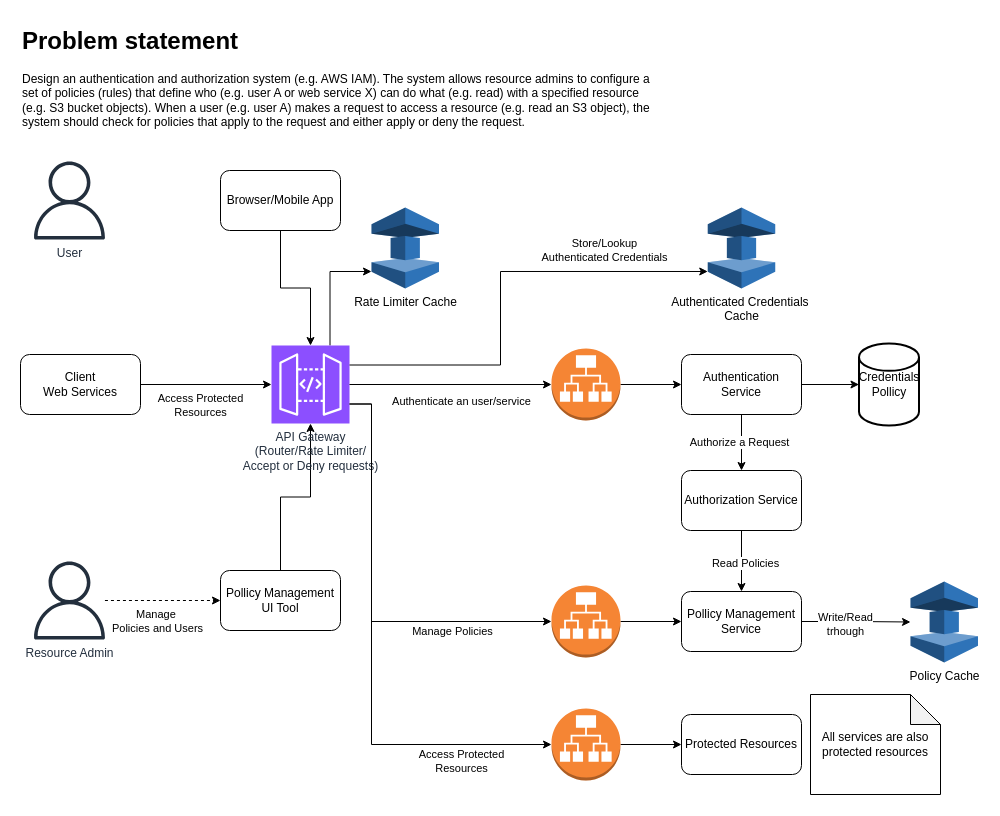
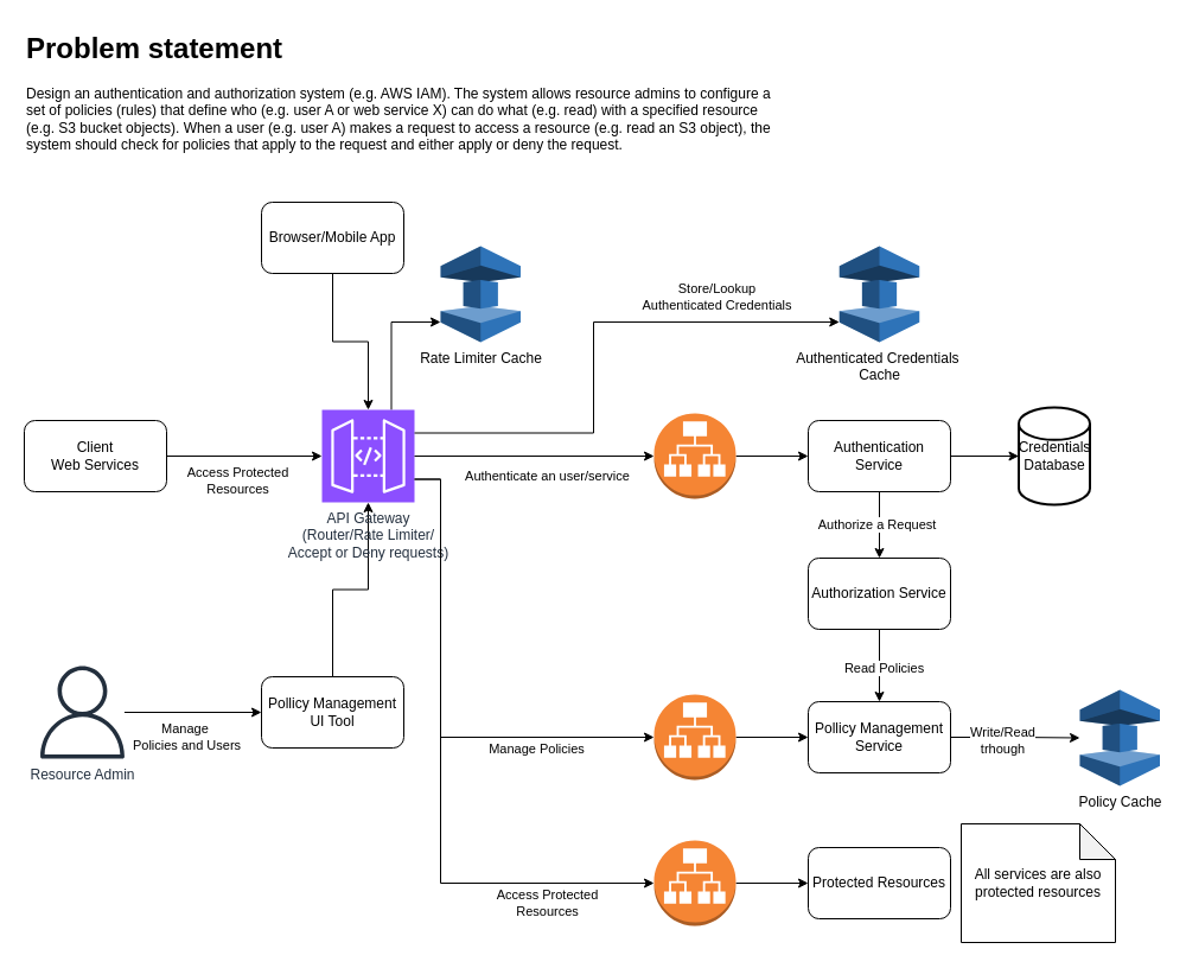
  <mxCell id="0" />
  <mxCell id="1" parent="0" />
  <mxCell id="2" value="&lt;h1 style=&quot;margin-top: 0px;&quot;&gt;Problem statement&lt;/h1&gt;&lt;p&gt;Design an authentication and authorization system (e.g. AWS IAM). The system allows resource admins to configure a set of policies (rules) that define who (e.g. user A or web service X) can do what (e.g. read) with a specified resource (e.g. S3 bucket objects). When a user (e.g. user A) makes a request to access a resource (e.g. read an S3 object), the system should check for policies that apply to the request and either apply or deny the request.&lt;/p&gt;" style="text;html=1;whiteSpace=wrap;overflow=hidden;rounded=0;" vertex="1" parent="1"><mxGeometry x="20" y="20" width="630" height="130" as="geometry" /></mxCell>
  <mxCell id="3" style="edgeStyle=orthogonalEdgeStyle;rounded=0;orthogonalLoop=1;jettySize=auto;html=1;entryX=0;entryY=0.5;entryDx=0;entryDy=0;exitX=1;exitY=0.5;exitDx=0;exitDy=0;exitPerimeter=0;" edge="1" parent="1" source="29" target="14"><mxGeometry relative="1" as="geometry"><mxPoint x="340" y="384" as="sourcePoint" /></mxGeometry></mxCell>
  <mxCell id="4" value="Resource Admin" style="sketch=0;outlineConnect=0;fontColor=#232F3E;gradientColor=none;fillColor=#232F3D;strokeColor=none;dashed=0;verticalLabelPosition=bottom;verticalAlign=top;align=center;html=1;fontSize=12;fontStyle=0;aspect=fixed;pointerEvents=1;shape=mxgraph.aws4.user;" vertex="1" parent="1"><mxGeometry x="30" y="561" width="78" height="78" as="geometry" /></mxCell>
  <mxCell id="5" style="edgeStyle=orthogonalEdgeStyle;rounded=0;orthogonalLoop=1;jettySize=auto;html=1;entryX=0.5;entryY=0;entryDx=0;entryDy=0;entryPerimeter=0;" edge="1" parent="1" source="45" target="22"><mxGeometry relative="1" as="geometry"><mxPoint x="305.5" y="348" as="targetPoint" /></mxGeometry></mxCell>
- <mxCell id="6" value="User" style="sketch=0;outlineConnect=0;fontColor=#232F3E;gradientColor=none;fillColor=#232F3D;strokeColor=none;dashed=0;verticalLabelPosition=bottom;verticalAlign=top;align=center;html=1;fontSize=12;fontStyle=0;aspect=fixed;pointerEvents=1;shape=mxgraph.aws4.user;" vertex="1" parent="1"><mxGeometry x="30" y="161" width="78" height="78" as="geometry" /></mxCell>
  <mxCell id="7" style="edgeStyle=orthogonalEdgeStyle;rounded=0;orthogonalLoop=1;jettySize=auto;html=1;" edge="1" parent="1" source="9" target="22"><mxGeometry relative="1" as="geometry"><mxPoint x="271" y="384" as="targetPoint" /></mxGeometry></mxCell>
  <mxCell id="8" value="Access Protected&lt;br&gt;Resources" style="edgeLabel;html=1;align=center;verticalAlign=middle;resizable=0;points=[];" vertex="1" connectable="0" parent="7"><mxGeometry x="-0.171" y="1" relative="1" as="geometry"><mxPoint x="5" y="21" as="offset" /></mxGeometry></mxCell>
  <mxCell id="9" value="&lt;div&gt;Client&lt;/div&gt;Web Services" style="rounded=1;whiteSpace=wrap;html=1;" vertex="1" parent="1"><mxGeometry x="20" y="354" width="120" height="60" as="geometry" /></mxCell>
  <mxCell id="10" value="Pollicy Management Service" style="rounded=1;whiteSpace=wrap;html=1;" vertex="1" parent="1"><mxGeometry x="681" y="591" width="120" height="60" as="geometry" /></mxCell>
  <mxCell id="11" style="edgeStyle=orthogonalEdgeStyle;rounded=0;orthogonalLoop=1;jettySize=auto;html=1;exitX=1;exitY=0.5;exitDx=0;exitDy=0;" edge="1" parent="1" source="14" target="20"><mxGeometry relative="1" as="geometry" /></mxCell>
  <mxCell id="12" style="edgeStyle=orthogonalEdgeStyle;rounded=0;orthogonalLoop=1;jettySize=auto;html=1;" edge="1" parent="1" source="14" target="17"><mxGeometry relative="1" as="geometry" /></mxCell>
  <mxCell id="13" value="Authorize a Request" style="edgeLabel;html=1;align=center;verticalAlign=middle;resizable=0;points=[];" vertex="1" connectable="0" parent="12"><mxGeometry x="-0.042" y="-3" relative="1" as="geometry"><mxPoint as="offset" /></mxGeometry></mxCell>
  <mxCell id="14" value="Authentication Service" style="rounded=1;whiteSpace=wrap;html=1;" vertex="1" parent="1"><mxGeometry x="681" y="354" width="120" height="60" as="geometry" /></mxCell>
  <mxCell id="15" style="edgeStyle=orthogonalEdgeStyle;rounded=0;orthogonalLoop=1;jettySize=auto;html=1;" edge="1" parent="1" source="17" target="10"><mxGeometry relative="1" as="geometry" /></mxCell>
  <mxCell id="16" value="Read Policies" style="edgeLabel;html=1;align=center;verticalAlign=middle;resizable=0;points=[];" vertex="1" connectable="0" parent="15"><mxGeometry x="0.038" y="3" relative="1" as="geometry"><mxPoint as="offset" /></mxGeometry></mxCell>
  <mxCell id="17" value="Authorization Service" style="rounded=1;whiteSpace=wrap;html=1;" vertex="1" parent="1"><mxGeometry x="681" y="470" width="120" height="60" as="geometry" /></mxCell>
  <mxCell id="18" value="Protected Resources" style="rounded=1;whiteSpace=wrap;html=1;" vertex="1" parent="1"><mxGeometry x="681" y="714" width="120" height="60" as="geometry" /></mxCell>
  <mxCell id="19" style="edgeStyle=orthogonalEdgeStyle;rounded=0;orthogonalLoop=1;jettySize=auto;html=1;entryX=0.5;entryY=1;entryDx=0;entryDy=0;entryPerimeter=0;" edge="1" parent="1" source="44" target="22"><mxGeometry relative="1" as="geometry"><mxPoint x="305.5" y="420" as="targetPoint" /></mxGeometry></mxCell>
- <mxCell id="20" value="Credentials Pollicy" style="strokeWidth=2;html=1;shape=mxgraph.flowchart.database;whiteSpace=wrap;" vertex="1" parent="1"><mxGeometry x="858.5" y="343" width="60" height="82" as="geometry" /></mxCell>
+ <mxCell id="20" value="Credentials Database" style="strokeWidth=2;html=1;shape=mxgraph.flowchart.database;whiteSpace=wrap;" vertex="1" parent="1"><mxGeometry x="858.5" y="343" width="60" height="82" as="geometry" /></mxCell>
  <mxCell id="21" style="edgeStyle=orthogonalEdgeStyle;rounded=0;orthogonalLoop=1;jettySize=auto;html=1;exitX=0.75;exitY=0;exitDx=0;exitDy=0;exitPerimeter=0;entryX=0;entryY=0.79;entryDx=0;entryDy=0;entryPerimeter=0;" edge="1" parent="1" source="22" target="23"><mxGeometry relative="1" as="geometry" /></mxCell>
  <mxCell id="22" value="API Gateway&lt;br&gt;(Router/Rate Limiter/&lt;div&gt;Accept or Deny requests)&lt;/div&gt;" style="sketch=0;points=[[0,0,0],[0.25,0,0],[0.5,0,0],[0.75,0,0],[1,0,0],[0,1,0],[0.25,1,0],[0.5,1,0],[0.75,1,0],[1,1,0],[0,0.25,0],[0,0.5,0],[0,0.75,0],[1,0.25,0],[1,0.5,0],[1,0.75,0]];outlineConnect=0;fontColor=#232F3E;fillColor=#8C4FFF;strokeColor=#ffffff;dashed=0;verticalLabelPosition=bottom;verticalAlign=top;align=center;html=1;fontSize=12;fontStyle=0;aspect=fixed;shape=mxgraph.aws4.resourceIcon;resIcon=mxgraph.aws4.api_gateway;" vertex="1" parent="1"><mxGeometry x="271" y="345" width="78" height="78" as="geometry" /></mxCell>
  <mxCell id="23" value="Rate Limiter Cache" style="outlineConnect=0;dashed=0;verticalLabelPosition=bottom;verticalAlign=top;align=center;html=1;shape=mxgraph.aws3.elasticache;fillColor=#2E73B8;gradientColor=none;" vertex="1" parent="1"><mxGeometry x="371" y="207" width="67.5" height="81" as="geometry" /></mxCell>
  <mxCell id="24" value="Authenticated Credentials&amp;nbsp;&lt;div&gt;Cache&lt;/div&gt;" style="outlineConnect=0;dashed=0;verticalLabelPosition=bottom;verticalAlign=top;align=center;html=1;shape=mxgraph.aws3.elasticache;fillColor=#2E73B8;gradientColor=none;" vertex="1" parent="1"><mxGeometry x="707.25" y="207" width="67.5" height="81" as="geometry" /></mxCell>
  <mxCell id="25" style="edgeStyle=orthogonalEdgeStyle;rounded=0;orthogonalLoop=1;jettySize=auto;html=1;entryX=0;entryY=0.79;entryDx=0;entryDy=0;entryPerimeter=0;exitX=1;exitY=0.25;exitDx=0;exitDy=0;exitPerimeter=0;" edge="1" parent="1" source="22" target="24"><mxGeometry relative="1" as="geometry"><Array as="points"><mxPoint x="500" y="365" /><mxPoint x="500" y="271" /></Array></mxGeometry></mxCell>
  <mxCell id="26" value="Store/Lookup&lt;br&gt;Authenticated Credentials" style="edgeLabel;html=1;align=center;verticalAlign=middle;resizable=0;points=[];" vertex="1" connectable="0" parent="25"><mxGeometry x="0.337" y="-2" relative="1" as="geometry"><mxPoint x="46" y="-23" as="offset" /></mxGeometry></mxCell>
  <mxCell id="27" value="" style="edgeStyle=orthogonalEdgeStyle;rounded=0;orthogonalLoop=1;jettySize=auto;html=1;entryX=0;entryY=0.5;entryDx=0;entryDy=0;exitX=1;exitY=0.5;exitDx=0;exitDy=0;exitPerimeter=0;" edge="1" parent="1" source="22" target="29"><mxGeometry relative="1" as="geometry"><mxPoint x="349" y="384" as="sourcePoint" /><mxPoint x="681" y="384" as="targetPoint" /></mxGeometry></mxCell>
  <mxCell id="28" value="Authenticate an user/service" style="edgeLabel;html=1;align=center;verticalAlign=middle;resizable=0;points=[];" vertex="1" connectable="0" parent="27"><mxGeometry x="-0.435" relative="1" as="geometry"><mxPoint x="54" y="16" as="offset" /></mxGeometry></mxCell>
  <mxCell id="29" value="" style="outlineConnect=0;dashed=0;verticalLabelPosition=bottom;verticalAlign=top;align=center;html=1;shape=mxgraph.aws3.application_load_balancer;fillColor=#F58534;gradientColor=none;" vertex="1" parent="1"><mxGeometry x="551" y="348" width="69" height="72" as="geometry" /></mxCell>
  <mxCell id="30" value="" style="edgeStyle=orthogonalEdgeStyle;rounded=0;orthogonalLoop=1;jettySize=auto;html=1;exitX=1;exitY=0.75;exitDx=0;exitDy=0;exitPerimeter=0;entryX=0;entryY=0.5;entryDx=0;entryDy=0;" edge="1" parent="1" source="22" target="33"><mxGeometry relative="1" as="geometry"><mxPoint x="349" y="404" as="sourcePoint" /><mxPoint x="681" y="621" as="targetPoint" /><Array as="points"><mxPoint x="371" y="404" /><mxPoint x="371" y="621" /></Array></mxGeometry></mxCell>
  <mxCell id="31" value="Manage Policies" style="edgeLabel;html=1;align=center;verticalAlign=middle;resizable=0;points=[];" vertex="1" connectable="0" parent="30"><mxGeometry x="0.555" y="-2" relative="1" as="geometry"><mxPoint x="-6" y="7" as="offset" /></mxGeometry></mxCell>
  <mxCell id="32" style="edgeStyle=orthogonalEdgeStyle;rounded=0;orthogonalLoop=1;jettySize=auto;html=1;exitX=1;exitY=0.5;exitDx=0;exitDy=0;exitPerimeter=0;entryX=0;entryY=0.5;entryDx=0;entryDy=0;" edge="1" parent="1" source="33" target="10"><mxGeometry relative="1" as="geometry" /></mxCell>
  <mxCell id="33" value="" style="outlineConnect=0;dashed=0;verticalLabelPosition=bottom;verticalAlign=top;align=center;html=1;shape=mxgraph.aws3.application_load_balancer;fillColor=#F58534;gradientColor=none;" vertex="1" parent="1"><mxGeometry x="551" y="585" width="69" height="72" as="geometry" /></mxCell>
  <mxCell id="34" value="" style="edgeStyle=orthogonalEdgeStyle;rounded=0;orthogonalLoop=1;jettySize=auto;html=1;exitX=1;exitY=0.75;exitDx=0;exitDy=0;exitPerimeter=0;entryX=0;entryY=0.5;entryDx=0;entryDy=0;" edge="1" parent="1" source="22" target="37"><mxGeometry relative="1" as="geometry"><mxPoint x="349" y="404" as="sourcePoint" /><mxPoint x="681" y="750" as="targetPoint" /><Array as="points"><mxPoint x="371" y="404" /><mxPoint x="371" y="744" /></Array></mxGeometry></mxCell>
  <mxCell id="35" value="Access Protected&lt;br&gt;Resources" style="edgeLabel;html=1;align=center;verticalAlign=middle;resizable=0;points=[];" vertex="1" connectable="0" parent="34"><mxGeometry x="0.524" y="-1" relative="1" as="geometry"><mxPoint x="39" y="15" as="offset" /></mxGeometry></mxCell>
  <mxCell id="36" style="edgeStyle=orthogonalEdgeStyle;rounded=0;orthogonalLoop=1;jettySize=auto;html=1;entryX=0;entryY=0.5;entryDx=0;entryDy=0;" edge="1" parent="1" source="37" target="18"><mxGeometry relative="1" as="geometry" /></mxCell>
  <mxCell id="37" value="" style="outlineConnect=0;dashed=0;verticalLabelPosition=bottom;verticalAlign=top;align=center;html=1;shape=mxgraph.aws3.application_load_balancer;fillColor=#F58534;gradientColor=none;" vertex="1" parent="1"><mxGeometry x="551" y="708" width="69" height="72" as="geometry" /></mxCell>
  <mxCell id="38" value="All services are also protected resources" style="shape=note;whiteSpace=wrap;html=1;backgroundOutline=1;darkOpacity=0.05;" vertex="1" parent="1"><mxGeometry x="810" y="694" width="130" height="100" as="geometry" /></mxCell>
  <mxCell id="39" value="" style="edgeStyle=orthogonalEdgeStyle;rounded=0;orthogonalLoop=1;jettySize=auto;html=1;entryX=0;entryY=0.5;entryDx=0;entryDy=0;entryPerimeter=0;" edge="1" parent="1" source="10" target="41"><mxGeometry relative="1" as="geometry"><mxPoint x="801" y="621" as="sourcePoint" /><mxPoint x="1001" y="621" as="targetPoint" /></mxGeometry></mxCell>
  <mxCell id="40" value="Write/Read&lt;br&gt;trhough" style="edgeLabel;html=1;align=center;verticalAlign=middle;resizable=0;points=[];" vertex="1" connectable="0" parent="39"><mxGeometry x="-0.22" y="-2" relative="1" as="geometry"><mxPoint as="offset" /></mxGeometry></mxCell>
  <mxCell id="41" value="Policy Cache" style="outlineConnect=0;dashed=0;verticalLabelPosition=bottom;verticalAlign=top;align=center;html=1;shape=mxgraph.aws3.elasticache;fillColor=#2E73B8;gradientColor=none;" vertex="1" parent="1"><mxGeometry x="910" y="581" width="67.5" height="81" as="geometry" /></mxCell>
- <mxCell id="42" value="" style="edgeStyle=orthogonalEdgeStyle;rounded=0;orthogonalLoop=1;jettySize=auto;html=1;entryX=0;entryY=0.5;entryDx=0;entryDy=0;dashed=1;" edge="1" parent="1" source="4" target="44"><mxGeometry relative="1" as="geometry"><mxPoint x="104" y="639" as="sourcePoint" /><mxPoint x="310" y="423" as="targetPoint" /></mxGeometry></mxCell>
+ <mxCell id="42" value="" style="edgeStyle=orthogonalEdgeStyle;rounded=0;orthogonalLoop=1;jettySize=auto;html=1;entryX=0;entryY=0.5;entryDx=0;entryDy=0;" edge="1" parent="1" source="4" target="44"><mxGeometry relative="1" as="geometry"><mxPoint x="104" y="639" as="sourcePoint" /><mxPoint x="310" y="423" as="targetPoint" /></mxGeometry></mxCell>
  <mxCell id="43" value="Manage&amp;nbsp;&lt;div&gt;Policies and Users&lt;/div&gt;" style="edgeLabel;html=1;align=center;verticalAlign=middle;resizable=0;points=[];" vertex="1" connectable="0" parent="42"><mxGeometry x="-0.46" y="1" relative="1" as="geometry"><mxPoint x="21" y="21" as="offset" /></mxGeometry></mxCell>
  <mxCell id="44" value="Pollicy Management UI Tool" style="rounded=1;whiteSpace=wrap;html=1;" vertex="1" parent="1"><mxGeometry x="220" y="570" width="120" height="60" as="geometry" /></mxCell>
  <mxCell id="45" value="Browser/Mobile App" style="rounded=1;whiteSpace=wrap;html=1;" vertex="1" parent="1"><mxGeometry x="220" y="170" width="120" height="60" as="geometry" /></mxCell>
